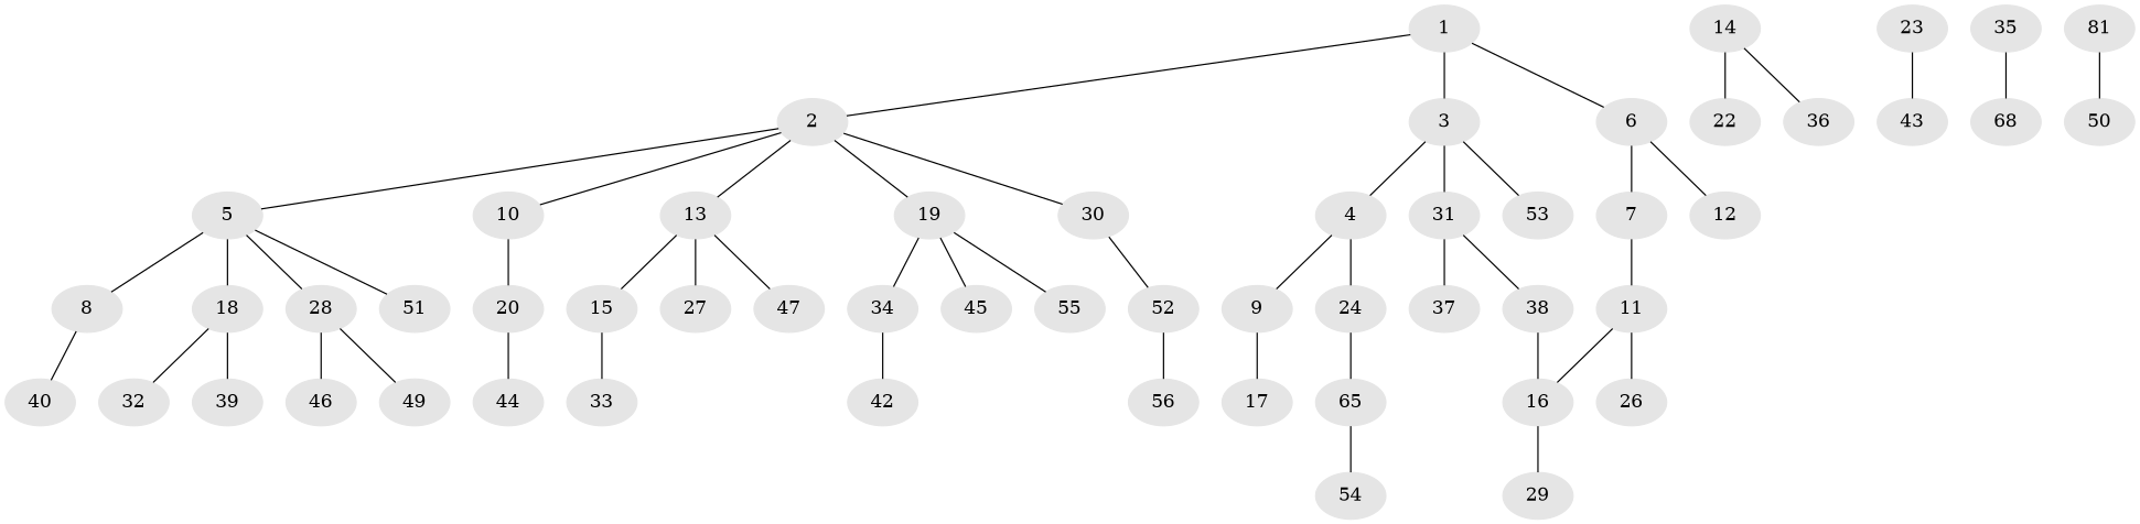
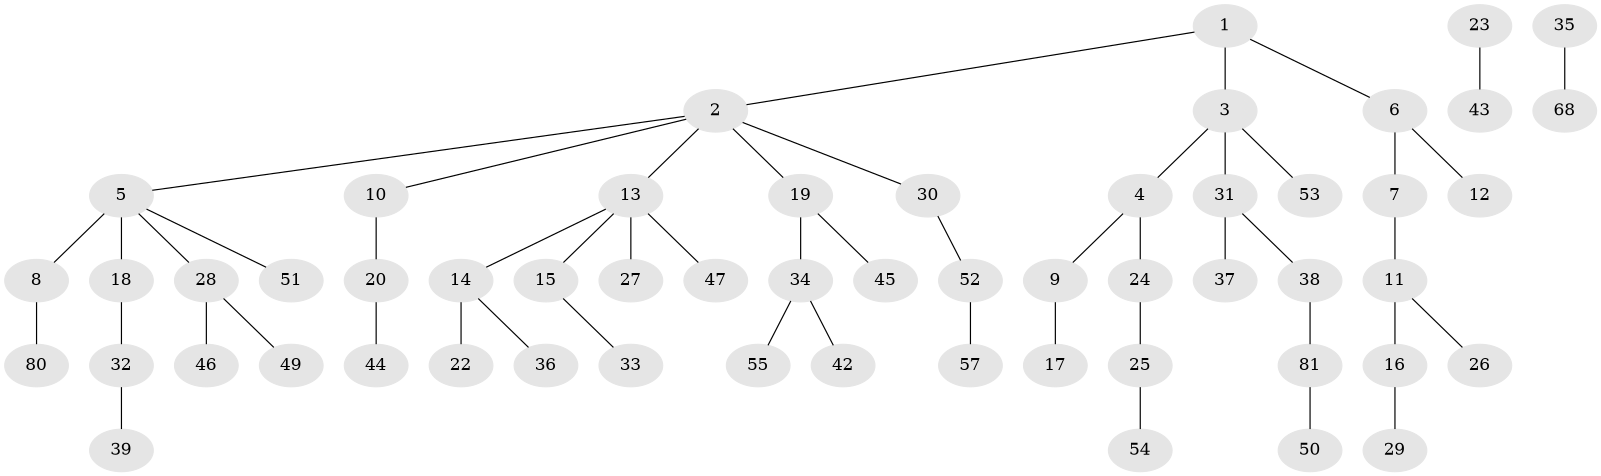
  graph {
    node [color=gray90 style=filled]
    edge [weight=1.0]
    1
    2
    3
    6
    5
    10
    13
    19
    30
    4
    31
    53
    7
    12
    8
    18
    28
    51
    20
    14
    15
    27
    47
    34
    45
    55
    52
    9
    24
    37
    38
    17
-   25 [label=65]
-   40
+   25
+   40 [label=80]
    32
    39
    46
    49
    11
    16
    26
    44
    29
    22
    36
    33
    42
    23
    43
    n50 [label=68]
    35
    54
-   56
+   56 [label=57]
    n54 [label=81]
    50
    1 -- 2
    1 -- 3
    1 -- 6
    2 -- 5
    2 -- 10
    2 -- 13
    2 -- 19
    2 -- 30
    3 -- 4
    3 -- 31
    3 -- 53
    6 -- 7
    6 -- 12
    5 -- 8
    5 -- 18 [weight=3.0]
    5 -- 28
    5 -- 51
    10 -- 20 [weight=2.0]
+   13 -- 14
    13 -- 15
    13 -- 27 [weight=2.0]
    13 -- 47
    19 -- 34
    19 -- 45
-   19 -- 55
+   34 -- 55
    30 -- 52
    4 -- 9
    4 -- 24
    31 -- 37
    31 -- 38 [weight=2.0]
    7 -- 11 [weight=2.0]
    8 -- 40
    18 -- 32
-   18 -- 39
+   32 -- 39
    28 -- 46
    28 -- 49 [weight=2.0]
    20 -- 44
    14 -- 22 [weight=2.0]
    14 -- 36
    15 -- 33
    34 -- 42
    52 -- 56
    9 -- 17 [weight=3.0]
    24 -- 25
-   38 -- 16
+   38 -- n54
    25 -- 54
    11 -- 16
    11 -- 26
    16 -- 29
    23 -- 43
    35 -- n50
    n54 -- 50
  }
